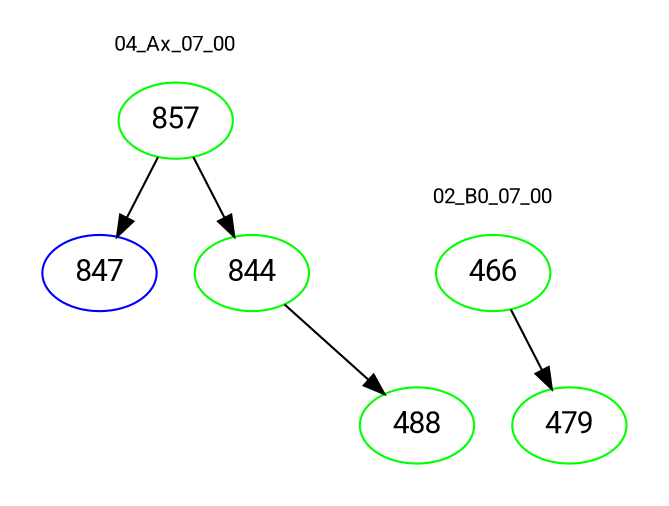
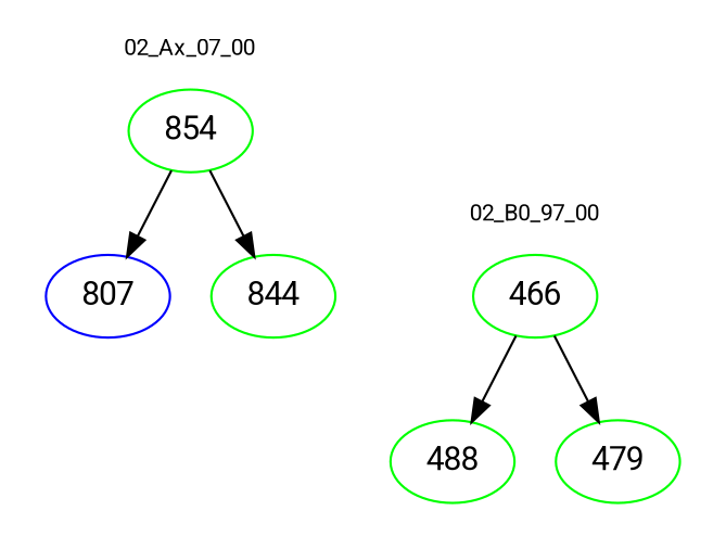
  digraph {
    fontname=Roboto
    node [color=green fontname=Roboto]
    edge [color=black fontname=Roboto]
-   n1 [label=857]
-   n2 [color=blue label=847]
+   n1 [label=854]
+   n2 [color=blue label=807]
    n3 [label=844]
    n4 [label=466]
    n5 [label=488]
    n6 [label=479]
    subgraph cluster_1 {
      color=white
      fontsize=10
-     label="04_Ax_07_00"
+     label="02_Ax_07_00"
      n1
      n2
      n3
    }
    subgraph cluster_2 {
      color=white
      fontsize=10
-     label="02_B0_07_00"
+     label="02_B0_97_00"
      n4
      n5
      n6
    }
    n1 -> n2
    n1 -> n3
-   n3 -> n5
+   n4 -> n5
    n4 -> n6
  }
